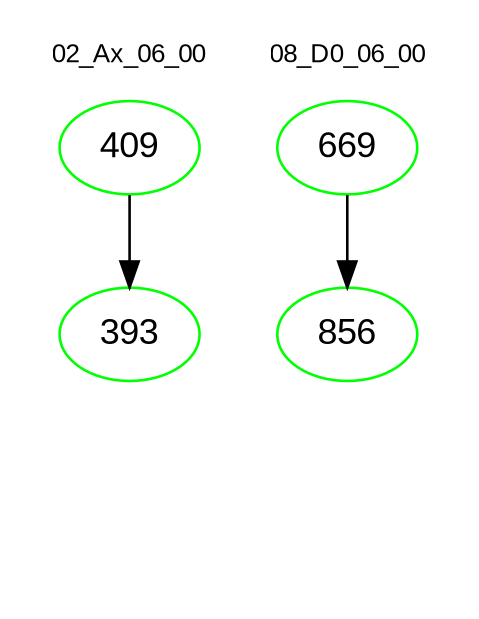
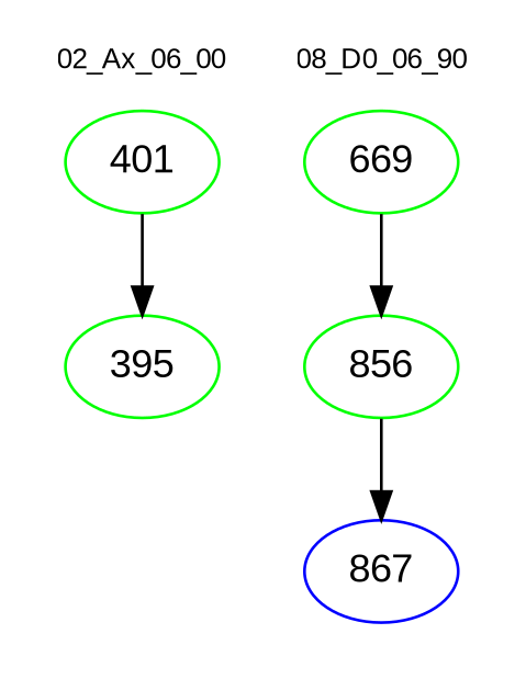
  digraph {
    fontname="Liberation Sans"
    node [color=green fontname="Liberation Sans"]
    edge [color=black fontname="Liberation Sans"]
-   n1 [label=409]
-   n2 [label=393]
+   n1 [label=401]
+   n2 [label=395]
    n3 [label=669]
    n4 [label=856]
+   n5 [color=blue label=867]
    subgraph cluster_1 {
      color=white
      fontsize=10
      label="02_Ax_06_00"
      n1
      n2
    }
    subgraph cluster_2 {
      color=white
      fontsize=10
-     label="08_D0_06_00"
+     label="08_D0_06_90"
      n3
      n4
+     n5
    }
    n1 -> n2
    n3 -> n4
+   n4 -> n5
  }
